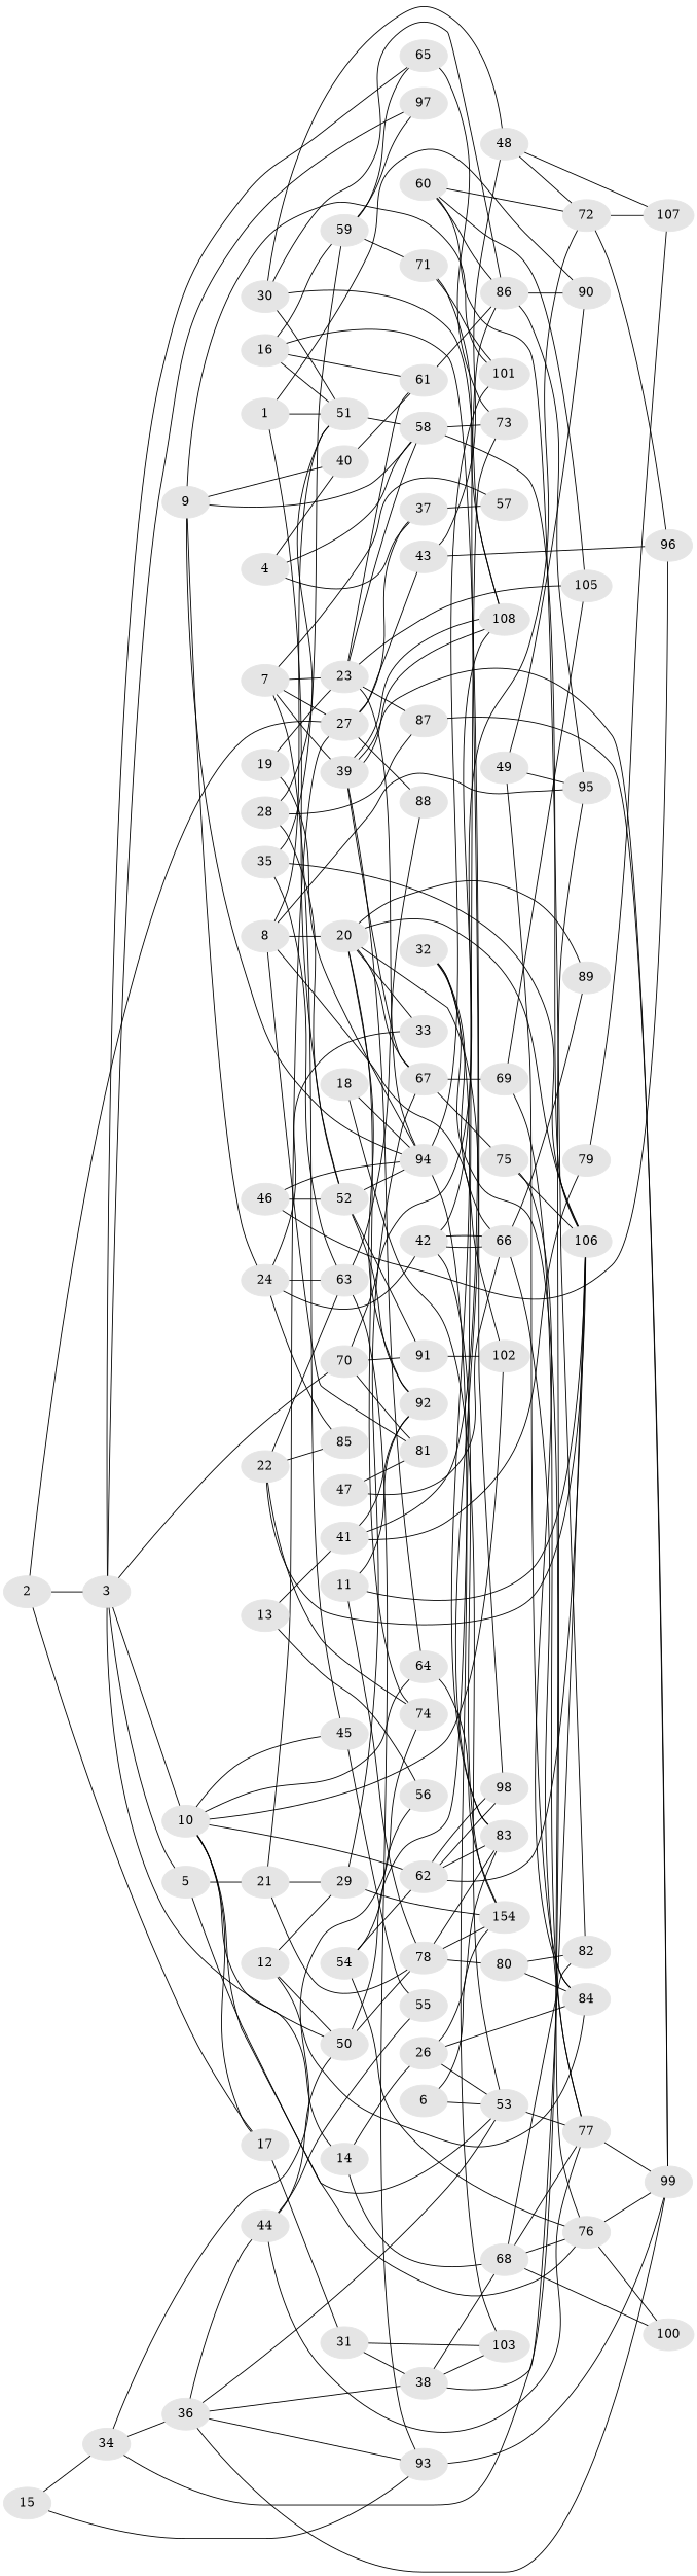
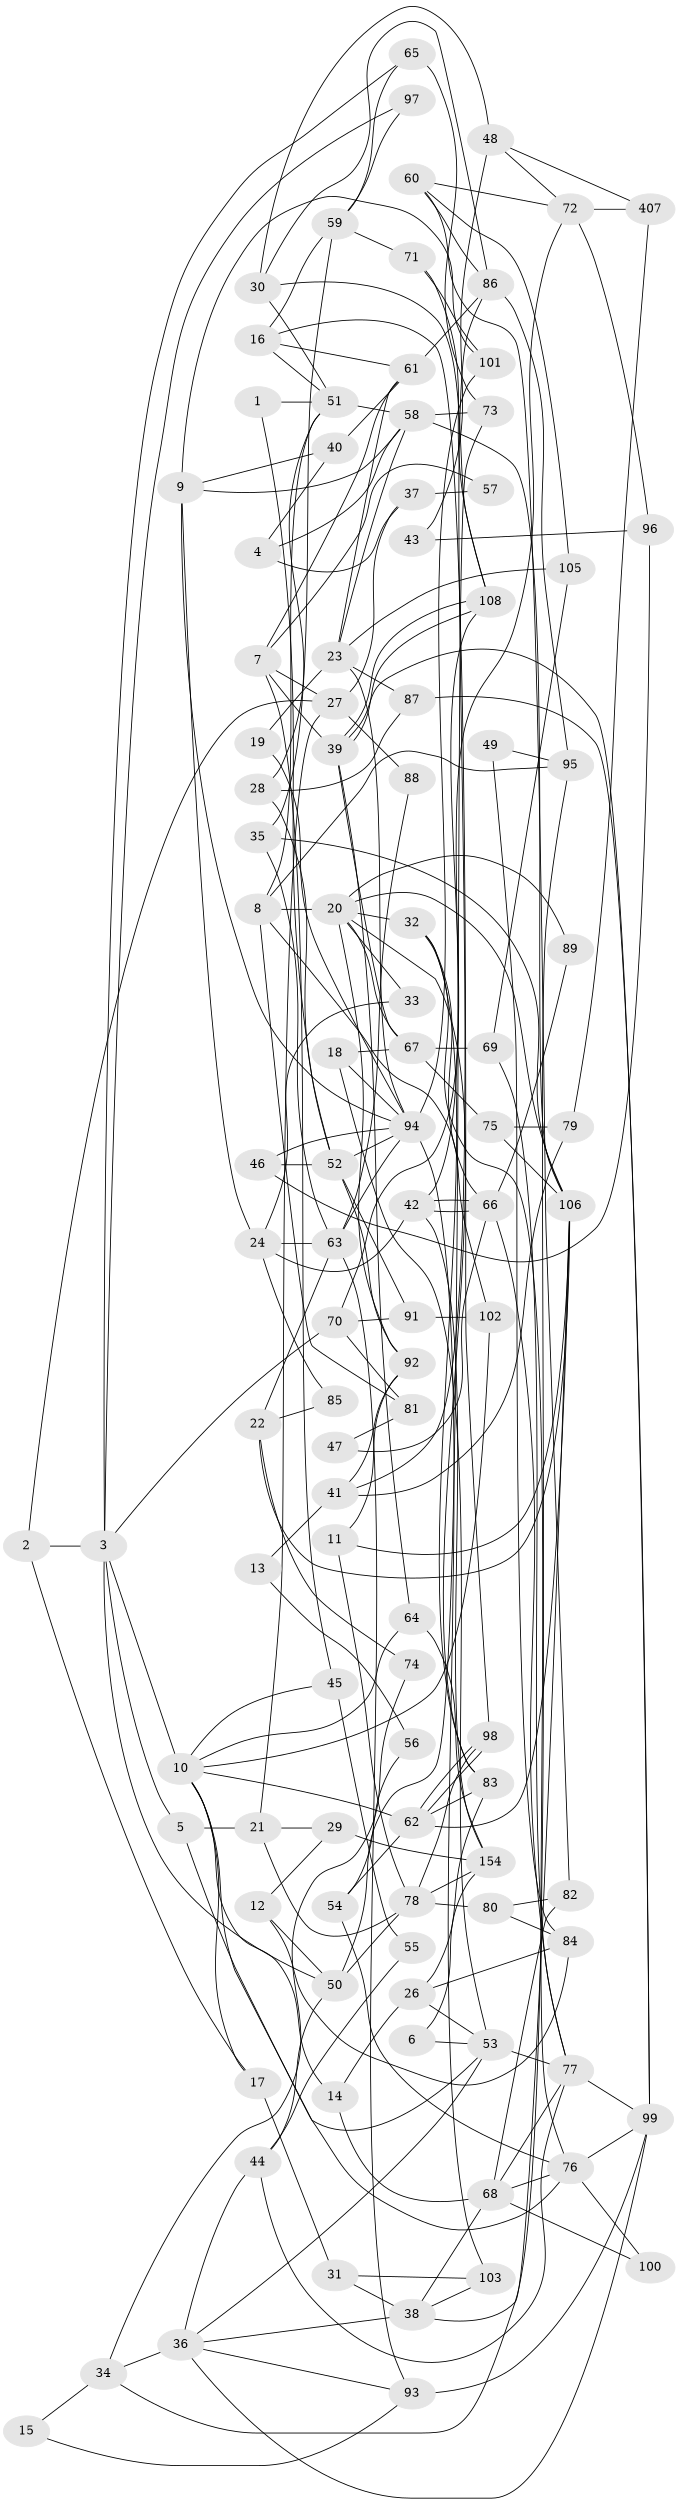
  graph {
    rankdir=LR
    node [color=gray90 style=filled]
    1
    51
    52
-   90
    58
    94
    92
    91
    2
    3
    17
    27
    5
    10
    50
    65
    70
    97
    31
    37
    43
    88
    21
    53
    45
    102
    14
    62
    64
    76
    78
    73
    81
    108
    4
    40
    57
    61
    106
    29
    77
    6
    n43 [label=154]
    7
    39
    67
    99
    55
    86
    8
    20
    95
    33
    74
    83
    89
    72
    96
-   107
+   107 [label=407]
    9
    24
    101
    63
    85
    42
    103
    26
    68
    98
    100
    11
    80
    12
    84
    13
    41
    56
    79
    82
    15
    34
    93
    36
    16
    59
    71
    38
    18
    19
    23
    87
    105
    69
    75
    22
    66
    48
    28
    30
    32
    44
    35
    46
    47
    49
    54
    60
    1 -- 51
    1 -- 52
-   1 -- 90
    51 -- 58
    52 -- 94
    52 -- 92
    52 -- 91
    58 -- 73
    58 -- 106
    94 -- 101
    94 -- 103
    91 -- 102
    2 -- 3
    2 -- 17
    2 -- 27
    3 -- 5
    3 -- 10
    3 -- 50
    3 -- 65
    3 -- 70
    3 -- 97
    17 -- 31
    27 -- 37
-   27 -- 43
    27 -- 88
    5 -- 21
    5 -- 53
    10 -- 17
    10 -- 45
    10 -- 102
    10 -- 14
    10 -- 62
    10 -- 64
    10 -- 76
    50 -- 78
    50 -- 73
    65 -- 73
    70 -- 91
    70 -- 81
    70 -- 108
    31 -- 103
    31 -- 38
    37 -- 57
    43 -- 96
    43 -- 48
    21 -- 27
    21 -- 78
    21 -- 29
    53 -- 77
    45 -- 55
    14 -- 26
    14 -- 68
    62 -- 106
    62 -- 83
    62 -- 98
    62 -- 98
    64 -- n43
    76 -- 99
    76 -- 100
    78 -- n43
-   78 -- 83
+   78 -- 98
    78 -- 80
    4 -- 58
    4 -- 37
    4 -- 40
    40 -- 61
    61 -- 86
    29 -- n43
-   29 -- 67
+   18 -- 67
    77 -- 99
    6 -- 53
    6 -- n43
    7 -- 27
    7 -- 45
    7 -- 57
-   7 -- 23
+   7 -- 61
    7 -- 39
    39 -- 64
    39 -- 108
    39 -- 108
    39 -- 67
    39 -- 99
    67 -- 69
    67 -- 75
-   86 -- 90
    86 -- 95
    8 -- 51
    8 -- 102
    8 -- 81
    8 -- 20
    8 -- 95
    20 -- 92
    20 -- 106
    20 -- 67
    20 -- 33
-   20 -- 74
+   20 -- 32
    20 -- 83
    20 -- 89
    72 -- 96
    72 -- 107
    9 -- 58
    9 -- 94
    9 -- 40
    9 -- 24
    9 -- 101
    24 -- 33
    24 -- 63
    24 -- 85
    24 -- 42
+   63 -- 94
    63 -- 88
    63 -- 93
    42 -- n43
    42 -- 72
    42 -- 66
    42 -- 66
    26 -- 53
    26 -- 83
    26 -- 84
    68 -- 76
    68 -- 77
    68 -- 100
    68 -- 82
    11 -- 92
    11 -- 78
    11 -- 106
    80 -- 84
    80 -- 82
    12 -- 50
    12 -- 29
    12 -- 84
    13 -- 41
    13 -- 56
    41 -- 92
    41 -- 86
    41 -- 79
    79 -- 107
    15 -- 34
    15 -- 93
    34 -- 95
    34 -- 74
    34 -- 36
    93 -- 99
    36 -- 53
    36 -- 99
    36 -- 93
    36 -- 38
    36 -- 44
    16 -- 51
    16 -- 61
    16 -- 98
    16 -- 59
    59 -- 65
    59 -- 97
    59 -- 71
    71 -- 108
    71 -- 101
    38 -- 106
    38 -- 103
    38 -- 68
    18 -- 94
    18 -- 53
    19 -- 94
    19 -- 23
    23 -- 58
    23 -- 94
    23 -- 61
    23 -- 87
    23 -- 105
    87 -- 99
    69 -- 77
    69 -- 105
    75 -- 106
-   75 -- 84
+   75 -- 79
    22 -- 106
    22 -- 74
    22 -- 63
    22 -- 85
    66 -- 77
    66 -- 89
    48 -- 72
    48 -- 107
    28 -- 51
    28 -- 52
    28 -- 87
    30 -- 51
    30 -- 108
    30 -- 86
    30 -- 48
    32 -- 76
    32 -- 83
    32 -- 66
    44 -- 50
    44 -- 77
    44 -- 55
    35 -- 106
    35 -- 63
    35 -- 59
    46 -- 52
    46 -- 94
    46 -- 96
    47 -- 81
    47 -- 66
-   49 -- 90
    49 -- 95
    49 -- 84
    54 -- 62
    54 -- 76
    54 -- 56
    60 -- 86
    60 -- 72
    60 -- 82
    60 -- 105
  }
